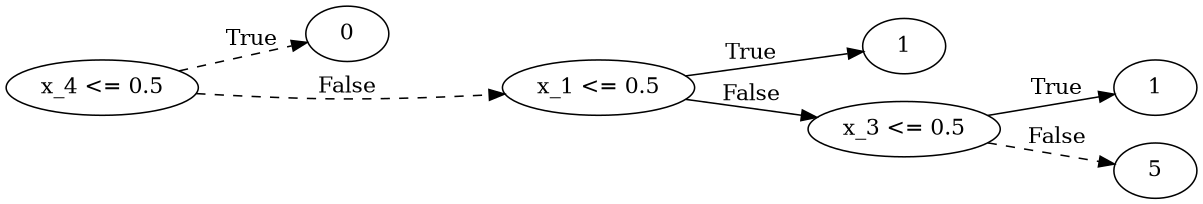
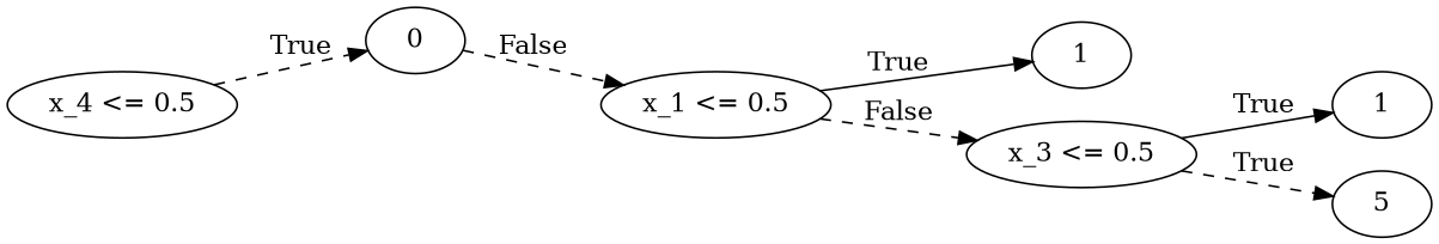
  digraph {
    rankdir=LR
    edge [style=dashed]
    n1 [label="x_4 <= 0.5"]
    n2 [label=0]
    n3 [label="x_1 <= 0.5"]
    n4 [label=1]
    n5 [label="x_3 <= 0.5"]
    n6 [label=1]
    n7 [label=5]
    n1 -> n2 [label=True]
-   n1 -> n3 [label=False]
+   n2 -> n3 [label=False]
    n3 -> n4 [label=True style=""]
-   n3 -> n5 [label=False style=solid]
+   n3 -> n5 [label=False]
    n5 -> n6 [label=True style=""]
-   n5 -> n7 [label=False]
+   n5 -> n7 [label=True]
  }
